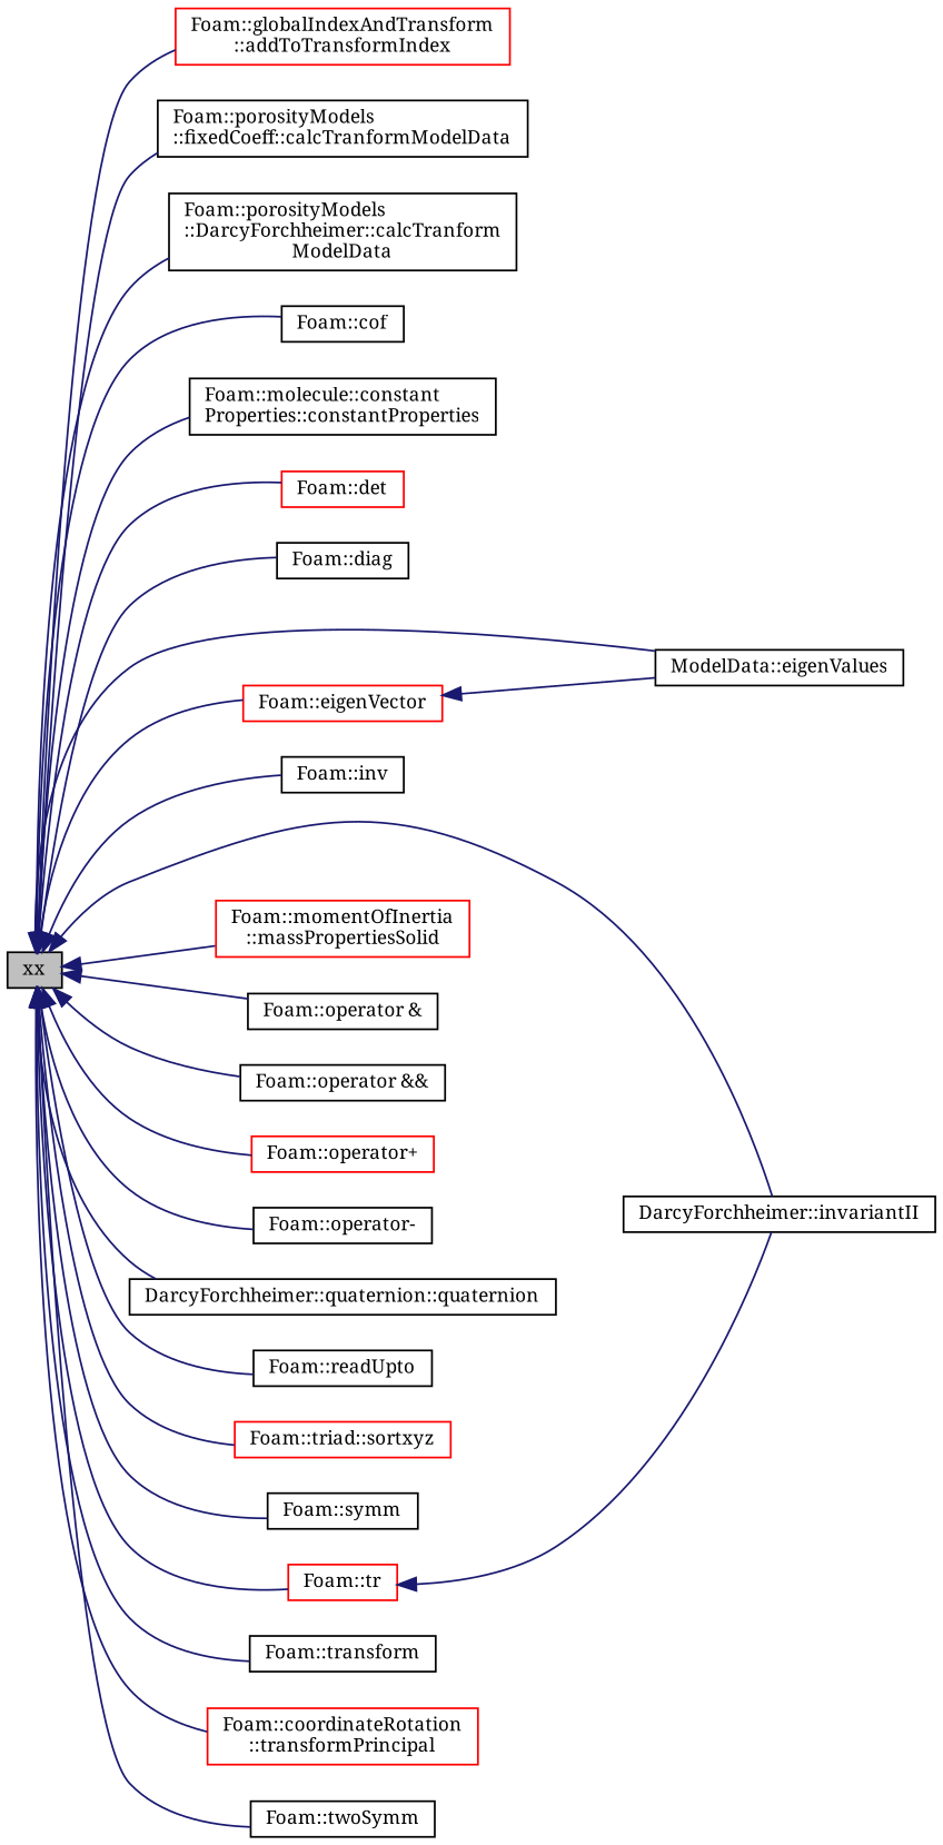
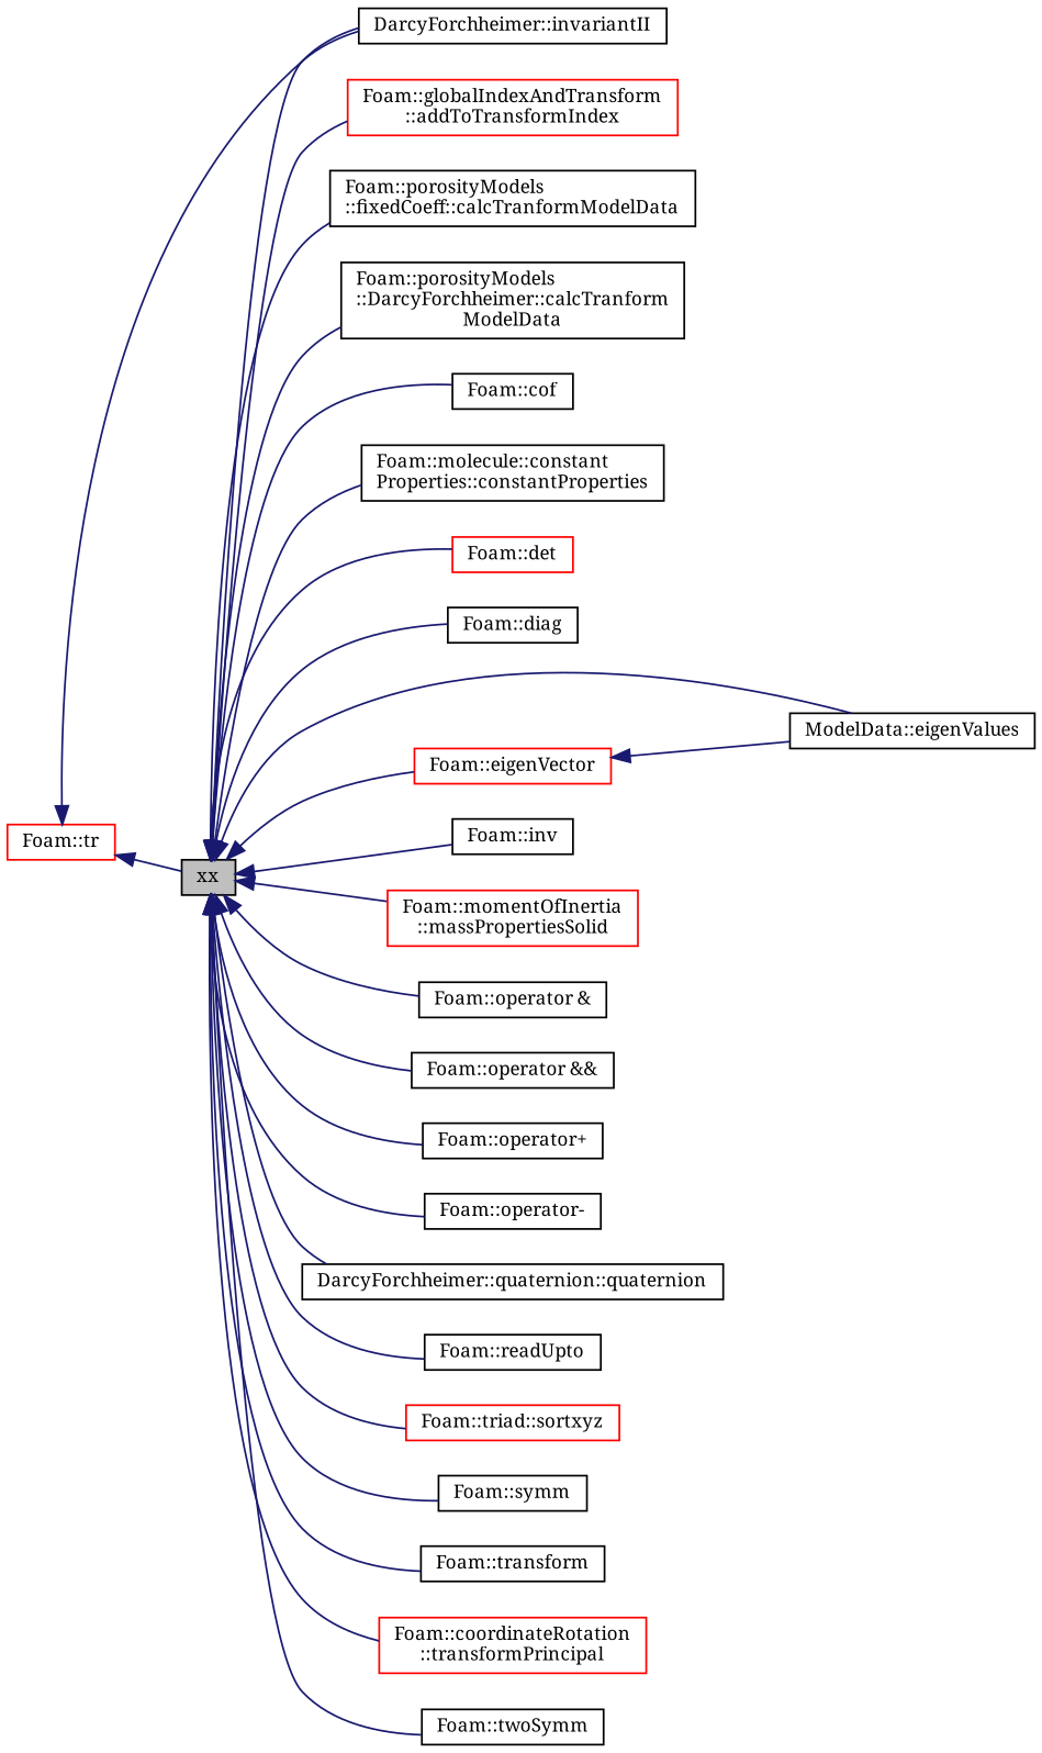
  digraph {
    fontname="Noto Serif"
    rankdir=LR
    node [color=black fontname="Noto Serif" fontsize=10 shape=record]
    edge [color=midnightblue dir=back fontname="Noto Serif" fontsize=10 labelfontname=FreeSans labelfontsize=10 style=solid]
    n1 [fillcolor=grey75 fontcolor=black height=0.2 label=xx style=filled width=0.4]
    n2 [color=red height=0.2 label="Foam::globalIndexAndTransform\l::addToTransformIndex" width=0.4]
    n3 [height=0.2 label="Foam::porosityModels\l::fixedCoeff::calcTranformModelData" width=0.4]
    n4 [height=0.2 label="Foam::porosityModels\l::DarcyForchheimer::calcTranform\lModelData" width=0.4]
    n5 [height=0.2 label="Foam::cof" width=0.4]
    n6 [height=0.2 label="Foam::molecule::constant\lProperties::constantProperties" width=0.4]
    n7 [color=red height=0.2 label="Foam::det" width=0.4]
    n8 [height=0.2 label="Foam::diag" width=0.4]
    n9 [height=0.2 label="ModelData::eigenValues" width=0.4]
    n10 [color=red height=0.2 label="Foam::eigenVector" width=0.4]
    n11 [height=0.2 label="Foam::inv" width=0.4]
    n12 [height=0.2 label="DarcyForchheimer::invariantII" width=0.4]
    n13 [color=red height=0.2 label="Foam::momentOfInertia\l::massPropertiesSolid" width=0.4]
    n14 [height=0.2 label="Foam::operator &" width=0.4]
    n15 [height=0.2 label="Foam::operator &&" width=0.4]
-   n16 [color=red height=0.2 label="Foam::operator+" width=0.4]
+   n16 [height=0.2 label="Foam::operator+" width=0.4]
    n17 [height=0.2 label="Foam::operator-" width=0.4]
    n18 [height=0.2 label="DarcyForchheimer::quaternion::quaternion" width=0.4]
    n19 [height=0.2 label="Foam::readUpto" width=0.4]
    n20 [color=red height=0.2 label="Foam::triad::sortxyz" width=0.4]
    n21 [height=0.2 label="Foam::symm" width=0.4]
    n22 [color=red height=0.2 label="Foam::tr" width=0.4]
    n23 [height=0.2 label="Foam::transform" width=0.4]
    n24 [color=red height=0.2 label="Foam::coordinateRotation\l::transformPrincipal" width=0.4]
    n25 [height=0.2 label="Foam::twoSymm" width=0.4]
    n1 -> n2
    n1 -> n3
    n1 -> n4
    n1 -> n5
    n1 -> n6
    n1 -> n7
    n1 -> n8
    n1 -> n9
    n1 -> n10
    n1 -> n11
    n1 -> n12
    n1 -> n13
    n1 -> n14
    n1 -> n15
    n1 -> n16
    n1 -> n17
    n1 -> n18
    n1 -> n19
    n1 -> n20
    n1 -> n21
-   n1 -> n22
+   n22 -> n1
    n1 -> n23
    n1 -> n24
    n1 -> n25
    n10 -> n9
    n22 -> n12
  }
